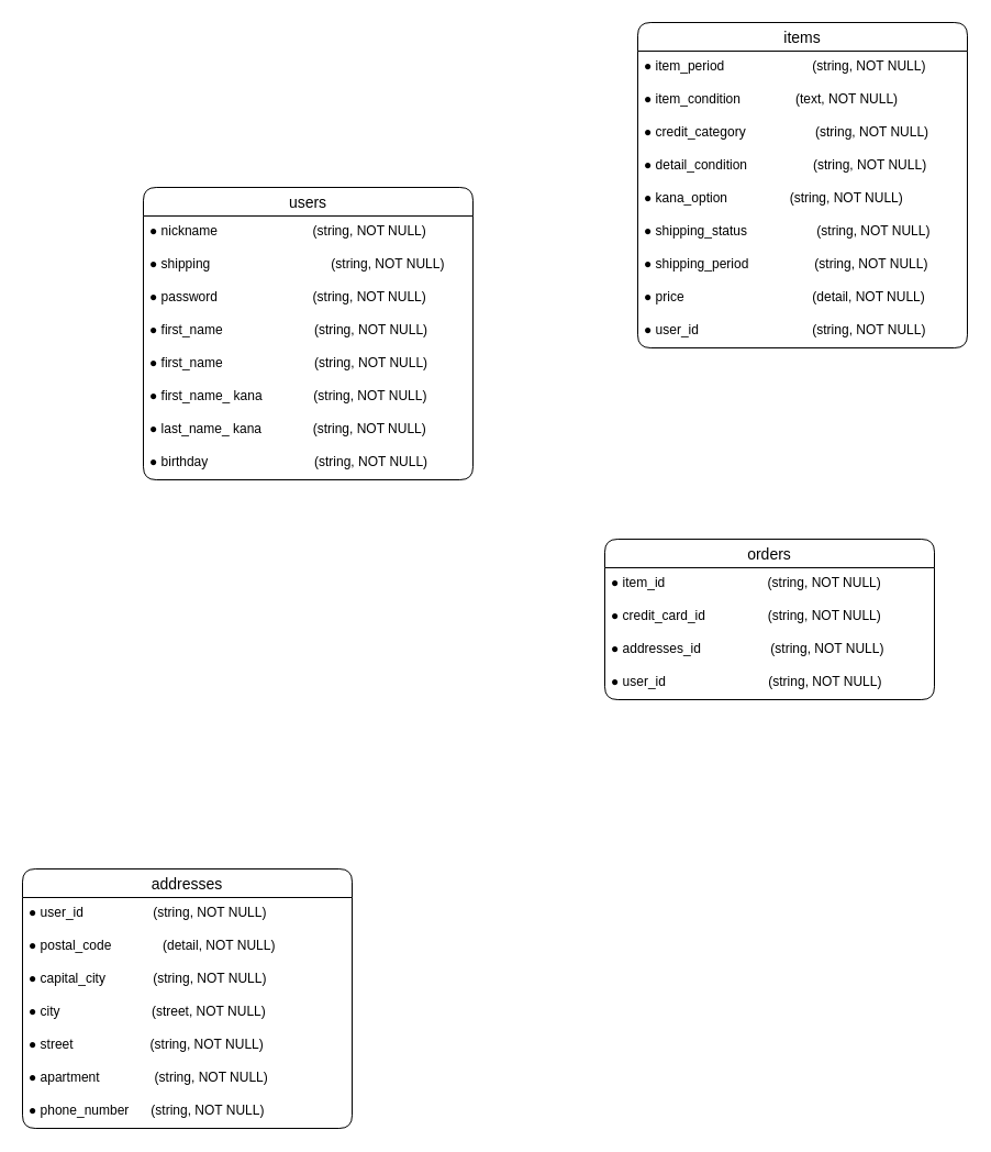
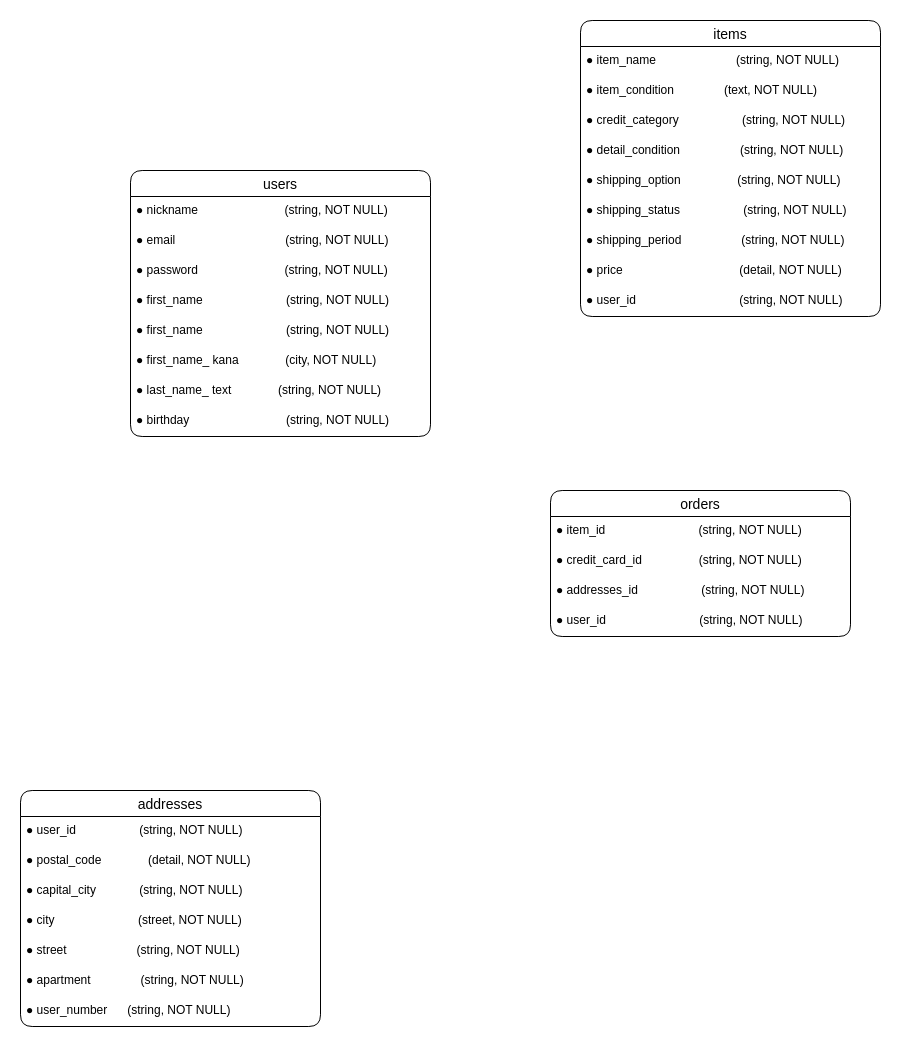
  <mxCell id="0" />
  <mxCell id="1" parent="0" />
  <mxCell id="2" value="users" style="swimlane;fontStyle=0;childLayout=stackLayout;horizontal=1;startSize=26;horizontalStack=0;resizeParent=1;resizeParentMax=0;resizeLast=0;collapsible=1;marginBottom=0;align=center;fontSize=14;rounded=1;strokeColor=default;" vertex="1" parent="1"><mxGeometry x="130" y="170" width="300" height="266" as="geometry" /></mxCell>
  <mxCell id="3" value="● nickname                          (string, NOT NULL)" style="text;strokeColor=none;fillColor=none;spacingLeft=4;spacingRight=4;overflow=hidden;rotatable=0;points=[[0,0.5],[1,0.5]];portConstraint=eastwest;fontSize=12;rounded=1;" vertex="1" parent="2"><mxGeometry y="26" width="300" height="30" as="geometry" /></mxCell>
- <mxCell id="4" value="● shipping                                 (string, NOT NULL)" style="text;strokeColor=none;fillColor=none;spacingLeft=4;spacingRight=4;overflow=hidden;rotatable=0;points=[[0,0.5],[1,0.5]];portConstraint=eastwest;fontSize=12;rounded=1;" vertex="1" parent="2"><mxGeometry y="56" width="300" height="30" as="geometry" /></mxCell>
+ <mxCell id="4" value="● email                                 (string, NOT NULL)" style="text;strokeColor=none;fillColor=none;spacingLeft=4;spacingRight=4;overflow=hidden;rotatable=0;points=[[0,0.5],[1,0.5]];portConstraint=eastwest;fontSize=12;rounded=1;" vertex="1" parent="2"><mxGeometry y="56" width="300" height="30" as="geometry" /></mxCell>
  <mxCell id="5" value="● password                          (string, NOT NULL)" style="text;strokeColor=none;fillColor=none;spacingLeft=4;spacingRight=4;overflow=hidden;rotatable=0;points=[[0,0.5],[1,0.5]];portConstraint=eastwest;fontSize=12;rounded=1;" vertex="1" parent="2"><mxGeometry y="86" width="300" height="30" as="geometry" /></mxCell>
  <mxCell id="6" value="● first_name                         (string, NOT NULL)" style="text;strokeColor=none;fillColor=none;spacingLeft=4;spacingRight=4;overflow=hidden;rotatable=0;points=[[0,0.5],[1,0.5]];portConstraint=eastwest;fontSize=12;rounded=1;" vertex="1" parent="2"><mxGeometry y="116" width="300" height="30" as="geometry" /></mxCell>
  <mxCell id="7" value="● first_name                         (string, NOT NULL)" style="text;strokeColor=none;fillColor=none;spacingLeft=4;spacingRight=4;overflow=hidden;rotatable=0;points=[[0,0.5],[1,0.5]];portConstraint=eastwest;fontSize=12;rounded=1;" vertex="1" parent="2"><mxGeometry y="146" width="300" height="30" as="geometry" /></mxCell>
- <mxCell id="8" value="● first_name_ kana              (string, NOT NULL)" style="text;strokeColor=none;fillColor=none;spacingLeft=4;spacingRight=4;overflow=hidden;rotatable=0;points=[[0,0.5],[1,0.5]];portConstraint=eastwest;fontSize=12;rounded=1;" vertex="1" parent="2"><mxGeometry y="176" width="300" height="30" as="geometry" /></mxCell>
- <mxCell id="9" value="● last_name_ kana              (string, NOT NULL)" style="text;strokeColor=none;fillColor=none;spacingLeft=4;spacingRight=4;overflow=hidden;rotatable=0;points=[[0,0.5],[1,0.5]];portConstraint=eastwest;fontSize=12;rounded=1;" vertex="1" parent="2"><mxGeometry y="206" width="300" height="30" as="geometry" /></mxCell>
+ <mxCell id="8" value="● first_name_ kana              (city, NOT NULL)" style="text;strokeColor=none;fillColor=none;spacingLeft=4;spacingRight=4;overflow=hidden;rotatable=0;points=[[0,0.5],[1,0.5]];portConstraint=eastwest;fontSize=12;rounded=1;" vertex="1" parent="2"><mxGeometry y="176" width="300" height="30" as="geometry" /></mxCell>
+ <mxCell id="9" value="● last_name_ text              (string, NOT NULL)" style="text;strokeColor=none;fillColor=none;spacingLeft=4;spacingRight=4;overflow=hidden;rotatable=0;points=[[0,0.5],[1,0.5]];portConstraint=eastwest;fontSize=12;rounded=1;" vertex="1" parent="2"><mxGeometry y="206" width="300" height="30" as="geometry" /></mxCell>
  <mxCell id="10" value="● birthday                             (string, NOT NULL)" style="text;strokeColor=none;fillColor=none;spacingLeft=4;spacingRight=4;overflow=hidden;rotatable=0;points=[[0,0.5],[1,0.5]];portConstraint=eastwest;fontSize=12;rounded=1;" vertex="1" parent="2"><mxGeometry y="236" width="300" height="30" as="geometry" /></mxCell>
  <mxCell id="11" value="items" style="swimlane;fontStyle=0;childLayout=stackLayout;horizontal=1;startSize=26;horizontalStack=0;resizeParent=1;resizeParentMax=0;resizeLast=0;collapsible=1;marginBottom=0;align=center;fontSize=14;rounded=1;" vertex="1" parent="1"><mxGeometry x="580" y="20" width="300" height="296" as="geometry" /></mxCell>
- <mxCell id="12" value="● item_period                        (string, NOT NULL)" style="text;strokeColor=none;fillColor=none;spacingLeft=4;spacingRight=4;overflow=hidden;rotatable=0;points=[[0,0.5],[1,0.5]];portConstraint=eastwest;fontSize=12;rounded=1;" vertex="1" parent="11"><mxGeometry y="26" width="300" height="30" as="geometry" /></mxCell>
+ <mxCell id="12" value="● item_name                        (string, NOT NULL)" style="text;strokeColor=none;fillColor=none;spacingLeft=4;spacingRight=4;overflow=hidden;rotatable=0;points=[[0,0.5],[1,0.5]];portConstraint=eastwest;fontSize=12;rounded=1;" vertex="1" parent="11"><mxGeometry y="26" width="300" height="30" as="geometry" /></mxCell>
  <mxCell id="13" value="● item_condition               (text, NOT NULL)" style="text;strokeColor=none;fillColor=none;spacingLeft=4;spacingRight=4;overflow=hidden;rotatable=0;points=[[0,0.5],[1,0.5]];portConstraint=eastwest;fontSize=12;rounded=1;" vertex="1" parent="11"><mxGeometry y="56" width="300" height="30" as="geometry" /></mxCell>
  <mxCell id="14" value="● credit_category                   (string, NOT NULL)" style="text;strokeColor=none;fillColor=none;spacingLeft=4;spacingRight=4;overflow=hidden;rotatable=0;points=[[0,0.5],[1,0.5]];portConstraint=eastwest;fontSize=12;rounded=1;" vertex="1" parent="11"><mxGeometry y="86" width="300" height="30" as="geometry" /></mxCell>
  <mxCell id="15" value="● detail_condition                  (string, NOT NULL)" style="text;strokeColor=none;fillColor=none;spacingLeft=4;spacingRight=4;overflow=hidden;rotatable=0;points=[[0,0.5],[1,0.5]];portConstraint=eastwest;fontSize=12;rounded=1;" vertex="1" parent="11"><mxGeometry y="116" width="300" height="30" as="geometry" /></mxCell>
- <mxCell id="16" value="● kana_option                 (string, NOT NULL)" style="text;strokeColor=none;fillColor=none;spacingLeft=4;spacingRight=4;overflow=hidden;rotatable=0;points=[[0,0.5],[1,0.5]];portConstraint=eastwest;fontSize=12;rounded=1;" vertex="1" parent="11"><mxGeometry y="146" width="300" height="30" as="geometry" /></mxCell>
+ <mxCell id="16" value="● shipping_option                 (string, NOT NULL)" style="text;strokeColor=none;fillColor=none;spacingLeft=4;spacingRight=4;overflow=hidden;rotatable=0;points=[[0,0.5],[1,0.5]];portConstraint=eastwest;fontSize=12;rounded=1;" vertex="1" parent="11"><mxGeometry y="146" width="300" height="30" as="geometry" /></mxCell>
  <mxCell id="17" value="● shipping_status                   (string, NOT NULL)" style="text;strokeColor=none;fillColor=none;spacingLeft=4;spacingRight=4;overflow=hidden;rotatable=0;points=[[0,0.5],[1,0.5]];portConstraint=eastwest;fontSize=12;rounded=1;" vertex="1" parent="11"><mxGeometry y="176" width="300" height="30" as="geometry" /></mxCell>
  <mxCell id="18" value="● shipping_period                  (string, NOT NULL)" style="text;strokeColor=none;fillColor=none;spacingLeft=4;spacingRight=4;overflow=hidden;rotatable=0;points=[[0,0.5],[1,0.5]];portConstraint=eastwest;fontSize=12;rounded=1;" vertex="1" parent="11"><mxGeometry y="206" width="300" height="30" as="geometry" /></mxCell>
  <mxCell id="19" value="● price                                   (detail, NOT NULL)" style="text;strokeColor=none;fillColor=none;spacingLeft=4;spacingRight=4;overflow=hidden;rotatable=0;points=[[0,0.5],[1,0.5]];portConstraint=eastwest;fontSize=12;rounded=1;" vertex="1" parent="11"><mxGeometry y="236" width="300" height="30" as="geometry" /></mxCell>
  <mxCell id="20" value="● user_id                               (string, NOT NULL)" style="text;strokeColor=none;fillColor=none;spacingLeft=4;spacingRight=4;overflow=hidden;rotatable=0;points=[[0,0.5],[1,0.5]];portConstraint=eastwest;fontSize=12;" vertex="1" parent="11"><mxGeometry y="266" width="300" height="30" as="geometry" /></mxCell>
  <mxCell id="21" value="addresses" style="swimlane;fontStyle=0;childLayout=stackLayout;horizontal=1;startSize=26;horizontalStack=0;resizeParent=1;resizeParentMax=0;resizeLast=0;collapsible=1;marginBottom=0;align=center;fontSize=14;rounded=1;" vertex="1" parent="1"><mxGeometry x="20" y="790" width="300" height="236" as="geometry" /></mxCell>
  <mxCell id="22" value="● user_id                   (string, NOT NULL)" style="text;strokeColor=none;fillColor=none;spacingLeft=4;spacingRight=4;overflow=hidden;rotatable=0;points=[[0,0.5],[1,0.5]];portConstraint=eastwest;fontSize=12;rounded=1;" vertex="1" parent="21"><mxGeometry y="26" width="300" height="30" as="geometry" /></mxCell>
  <mxCell id="23" value="● postal_code              (detail, NOT NULL)" style="text;strokeColor=none;fillColor=none;spacingLeft=4;spacingRight=4;overflow=hidden;rotatable=0;points=[[0,0.5],[1,0.5]];portConstraint=eastwest;fontSize=12;rounded=1;" vertex="1" parent="21"><mxGeometry y="56" width="300" height="30" as="geometry" /></mxCell>
  <mxCell id="24" value="● capital_city             (string, NOT NULL)" style="text;strokeColor=none;fillColor=none;spacingLeft=4;spacingRight=4;overflow=hidden;rotatable=0;points=[[0,0.5],[1,0.5]];portConstraint=eastwest;fontSize=12;rounded=1;" vertex="1" parent="21"><mxGeometry y="86" width="300" height="30" as="geometry" /></mxCell>
  <mxCell id="25" value="● city                         (street, NOT NULL)" style="text;strokeColor=none;fillColor=none;spacingLeft=4;spacingRight=4;overflow=hidden;rotatable=0;points=[[0,0.5],[1,0.5]];portConstraint=eastwest;fontSize=12;rounded=1;" vertex="1" parent="21"><mxGeometry y="116" width="300" height="30" as="geometry" /></mxCell>
  <mxCell id="26" value="● street                     (string, NOT NULL)" style="text;strokeColor=none;fillColor=none;spacingLeft=4;spacingRight=4;overflow=hidden;rotatable=0;points=[[0,0.5],[1,0.5]];portConstraint=eastwest;fontSize=12;rounded=1;" vertex="1" parent="21"><mxGeometry y="146" width="300" height="30" as="geometry" /></mxCell>
  <mxCell id="27" value="● apartment               (string, NOT NULL)" style="text;strokeColor=none;fillColor=none;spacingLeft=4;spacingRight=4;overflow=hidden;rotatable=0;points=[[0,0.5],[1,0.5]];portConstraint=eastwest;fontSize=12;rounded=1;" vertex="1" parent="21"><mxGeometry y="176" width="300" height="30" as="geometry" /></mxCell>
- <mxCell id="28" value="● phone_number      (string, NOT NULL)" style="text;strokeColor=none;fillColor=none;spacingLeft=4;spacingRight=4;overflow=hidden;rotatable=0;points=[[0,0.5],[1,0.5]];portConstraint=eastwest;fontSize=12;rounded=1;" vertex="1" parent="21"><mxGeometry y="206" width="300" height="30" as="geometry" /></mxCell>
+ <mxCell id="28" value="● user_number      (string, NOT NULL)" style="text;strokeColor=none;fillColor=none;spacingLeft=4;spacingRight=4;overflow=hidden;rotatable=0;points=[[0,0.5],[1,0.5]];portConstraint=eastwest;fontSize=12;rounded=1;" vertex="1" parent="21"><mxGeometry y="206" width="300" height="30" as="geometry" /></mxCell>
  <mxCell id="29" value="orders" style="swimlane;fontStyle=0;childLayout=stackLayout;horizontal=1;startSize=26;horizontalStack=0;resizeParent=1;resizeParentMax=0;resizeLast=0;collapsible=1;marginBottom=0;align=center;fontSize=14;rounded=1;" vertex="1" parent="1"><mxGeometry x="550" y="490" width="300" height="146" as="geometry" /></mxCell>
  <mxCell id="30" value="● item_id                            (string, NOT NULL)" style="text;strokeColor=none;fillColor=none;spacingLeft=4;spacingRight=4;overflow=hidden;rotatable=0;points=[[0,0.5],[1,0.5]];portConstraint=eastwest;fontSize=12;rounded=1;" vertex="1" parent="29"><mxGeometry y="26" width="300" height="30" as="geometry" /></mxCell>
  <mxCell id="31" value="● credit_card_id                 (string, NOT NULL)" style="text;strokeColor=none;fillColor=none;spacingLeft=4;spacingRight=4;overflow=hidden;rotatable=0;points=[[0,0.5],[1,0.5]];portConstraint=eastwest;fontSize=12;" vertex="1" parent="29"><mxGeometry y="56" width="300" height="30" as="geometry" /></mxCell>
  <mxCell id="32" value="● addresses_id                   (string, NOT NULL)" style="text;strokeColor=none;fillColor=none;spacingLeft=4;spacingRight=4;overflow=hidden;rotatable=0;points=[[0,0.5],[1,0.5]];portConstraint=eastwest;fontSize=12;" vertex="1" parent="29"><mxGeometry y="86" width="300" height="30" as="geometry" /></mxCell>
  <mxCell id="33" value="● user_id                            (string, NOT NULL)" style="text;strokeColor=none;fillColor=none;spacingLeft=4;spacingRight=4;overflow=hidden;rotatable=0;points=[[0,0.5],[1,0.5]];portConstraint=eastwest;fontSize=12;" vertex="1" parent="29"><mxGeometry y="116" width="300" height="30" as="geometry" /></mxCell>
